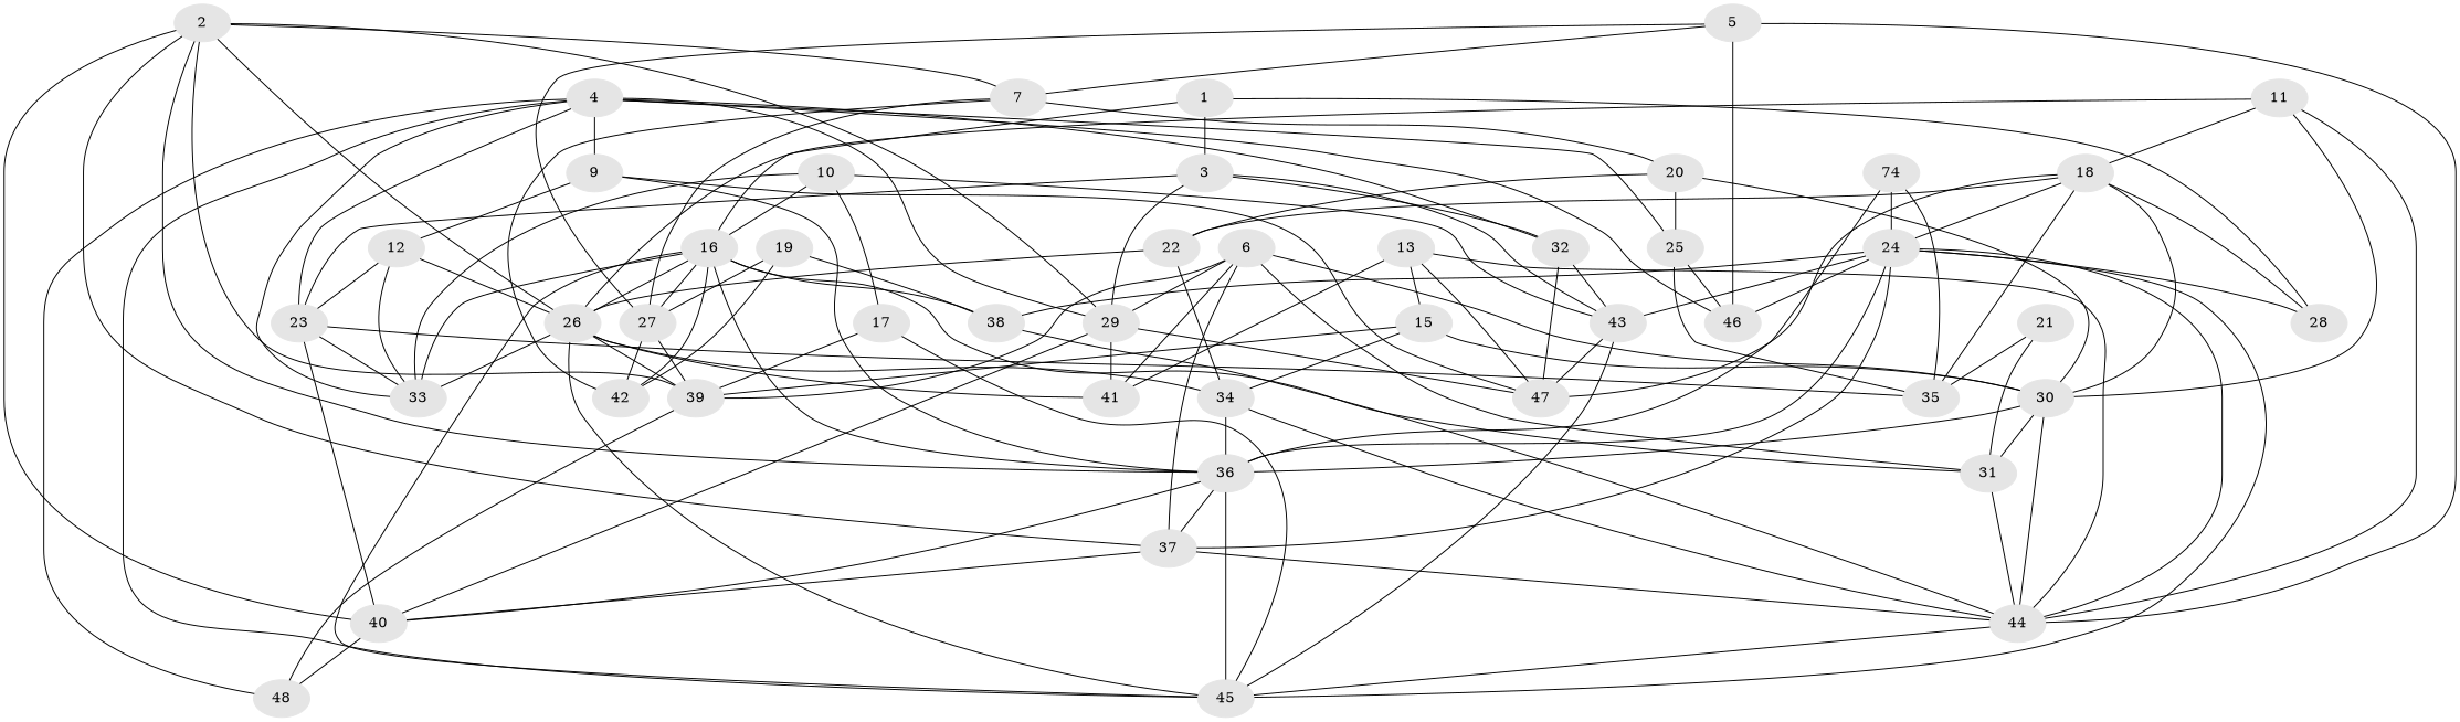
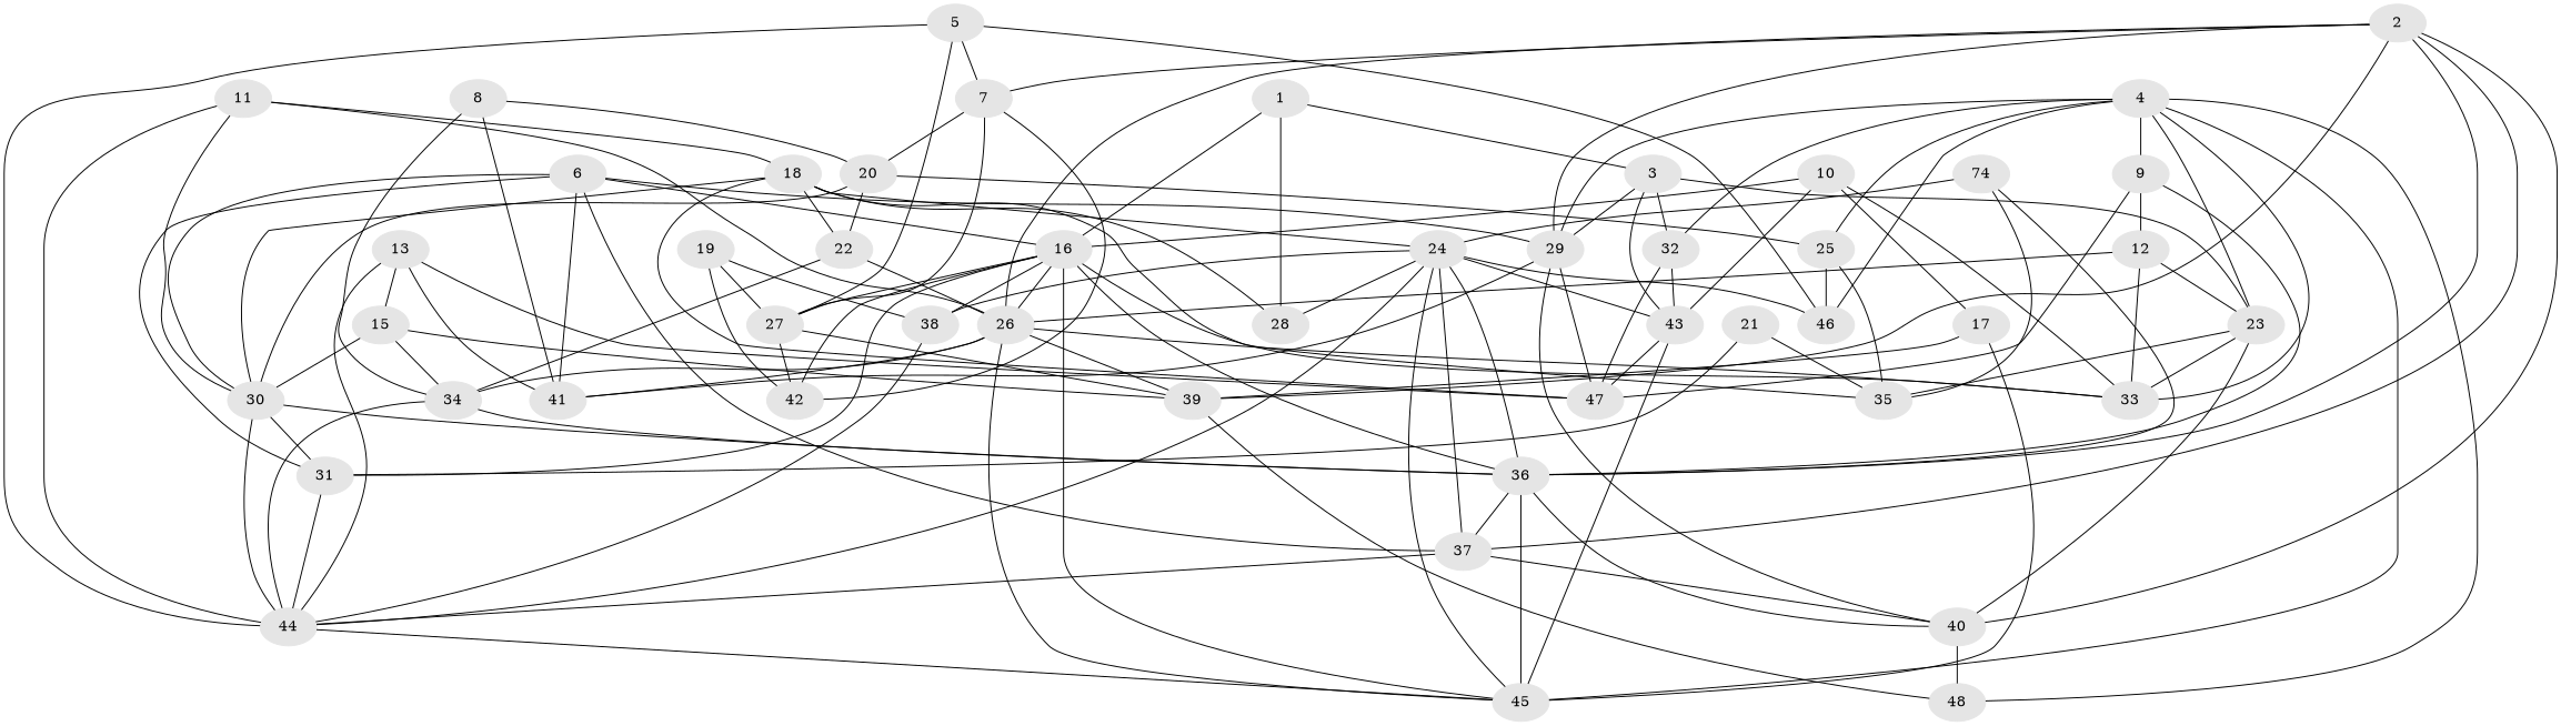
  graph {
    node [color=gray90 style=filled]
    edge [weight=1.0]
    1
    3
    16
    28
    29
    23
    32
    43
    36
    33
    45
    27
    31
    42
    26
    38
    2
    7
    37
    39
    40
    20
    41
    47
    44
    48
    35
    4
    9
    25
    46
    12
    5
    6
    30
    22
+   8
    34
    10
    17
    11
    18
    24
    13
    15
    n46 [label=74]
    19
    21
    1 -- 3
    1 -- 16
    1 -- 28
    3 -- 29 [weight=2.0]
    3 -- 23
    3 -- 32 [weight=2.0]
    3 -- 43
    16 -- 36
    16 -- 33
    16 -- 45
    16 -- 27
    16 -- 31
    16 -- 42
    16 -- 26
    16 -- 38
    29 -- 40
    29 -- 41
    29 -- 47
    23 -- 33
    23 -- 40 [weight=2.0]
    23 -- 35
    32 -- 43
    32 -- 47
    43 -- 45
    43 -- 47
    36 -- 45 [weight=2.0]
    36 -- 37
    36 -- 40
    27 -- 42
    27 -- 39
    31 -- 44
    26 -- 33
    26 -- 45
    26 -- 39
    26 -- 41
    26 -- 34 [weight=2.0]
    38 -- 44
    2 -- 29
    2 -- 36
    2 -- 26
    2 -- 7
    2 -- 37
    2 -- 39
    2 -- 40
    7 -- 27
    7 -- 42
    7 -- 20
    37 -- 40
    37 -- 44
    39 -- 48
    40 -- 48
    20 -- 25
    20 -- 30
    20 -- 22
    44 -- 45
    4 -- 29
    4 -- 23
    4 -- 32
    4 -- 33
    4 -- 45
    4 -- 48
    4 -- 9
    4 -- 25
    4 -- 46
    9 -- 36
    9 -- 47
    9 -- 12
    25 -- 35
    25 -- 46
    12 -- 23
    12 -- 33
    12 -- 26
    5 -- 27
    5 -- 7
    5 -- 44 [weight=2.0]
    5 -- 46 [weight=2.0]
    6 -- 29
    6 -- 31
    6 -- 37
-   6 -- 39
+   6 -- 16
    6 -- 41
    6 -- 30
    30 -- 36
    30 -- 31
    30 -- 44
    22 -- 26
    22 -- 34
+   8 -- 20
+   8 -- 41
+   8 -- 34
    34 -- 36
    34 -- 44 [weight=2.0]
    10 -- 16
    10 -- 43
    10 -- 33
    10 -- 17
    17 -- 45
    17 -- 39
    11 -- 26
    11 -- 44
    11 -- 30
    11 -- 18
    18 -- 28 [weight=2.0]
    18 -- 47
    18 -- 35
    18 -- 30
    18 -- 22
    18 -- 24
    24 -- 28
    24 -- 43
    24 -- 36
    24 -- 45
    24 -- 38
    24 -- 37
    24 -- 44
    24 -- 46
    13 -- 41
    13 -- 47
    13 -- 44
    13 -- 15
    15 -- 39
    15 -- 30
    15 -- 34
    n46 -- 36
    n46 -- 35
    n46 -- 24
    19 -- 27
    19 -- 42
    19 -- 38
    21 -- 31
    21 -- 35
  }
